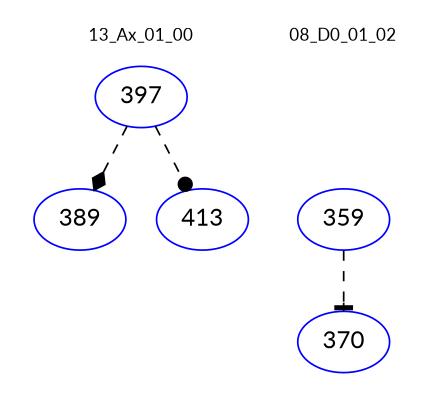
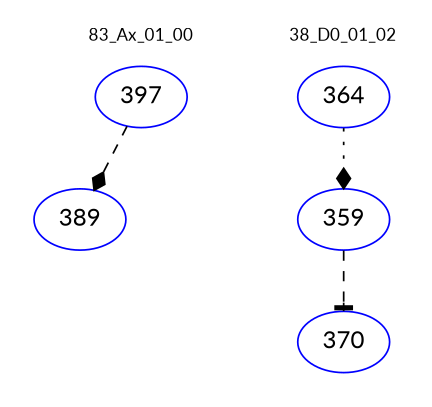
  digraph {
    fontname=Lato
    node [color=blue fontname=Lato]
    edge [arrowhead=diamond color=black fontname=Lato style=dashed]
    n1 [label=397]
    n2 [label=389]
-   n3 [label=413]
+   n4 [label=364]
    n5 [label=359]
    n6 [label=370]
    subgraph cluster_1 {
      color=white
      fontsize=10
-     label="13_Ax_01_00"
+     label="83_Ax_01_00"
      n1
      n2
-     n3
    }
    subgraph cluster_2 {
      color=white
      fontsize=10
-     label="08_D0_01_02"
+     label="38_D0_01_02"
+     n4
      n5
      n6
    }
    n1 -> n2
-   n1 -> n3 [arrowhead=dot]
+   n4 -> n5 [style=dotted]
    n5 -> n6 [arrowhead=tee]
  }
